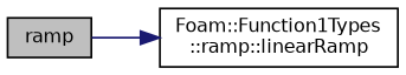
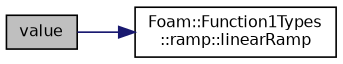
  digraph {
    rankdir=LR
    node [color=black fontname=Helvetica fontsize=10 shape=record]
-   n1 [fillcolor=grey75 fontcolor=black height=0.2 label=ramp style=filled width=0.4]
+   n1 [fillcolor=grey75 fontcolor=black height=0.2 label=value style=filled width=0.4]
    n2 [height=0.2 label="Foam::Function1Types\l::ramp::linearRamp" width=0.4]
    n1 -> n2 [color=midnightblue fontname=Helvetica fontsize=10 labelfontname=Helvetica labelfontsize=10 style=solid]
  }
